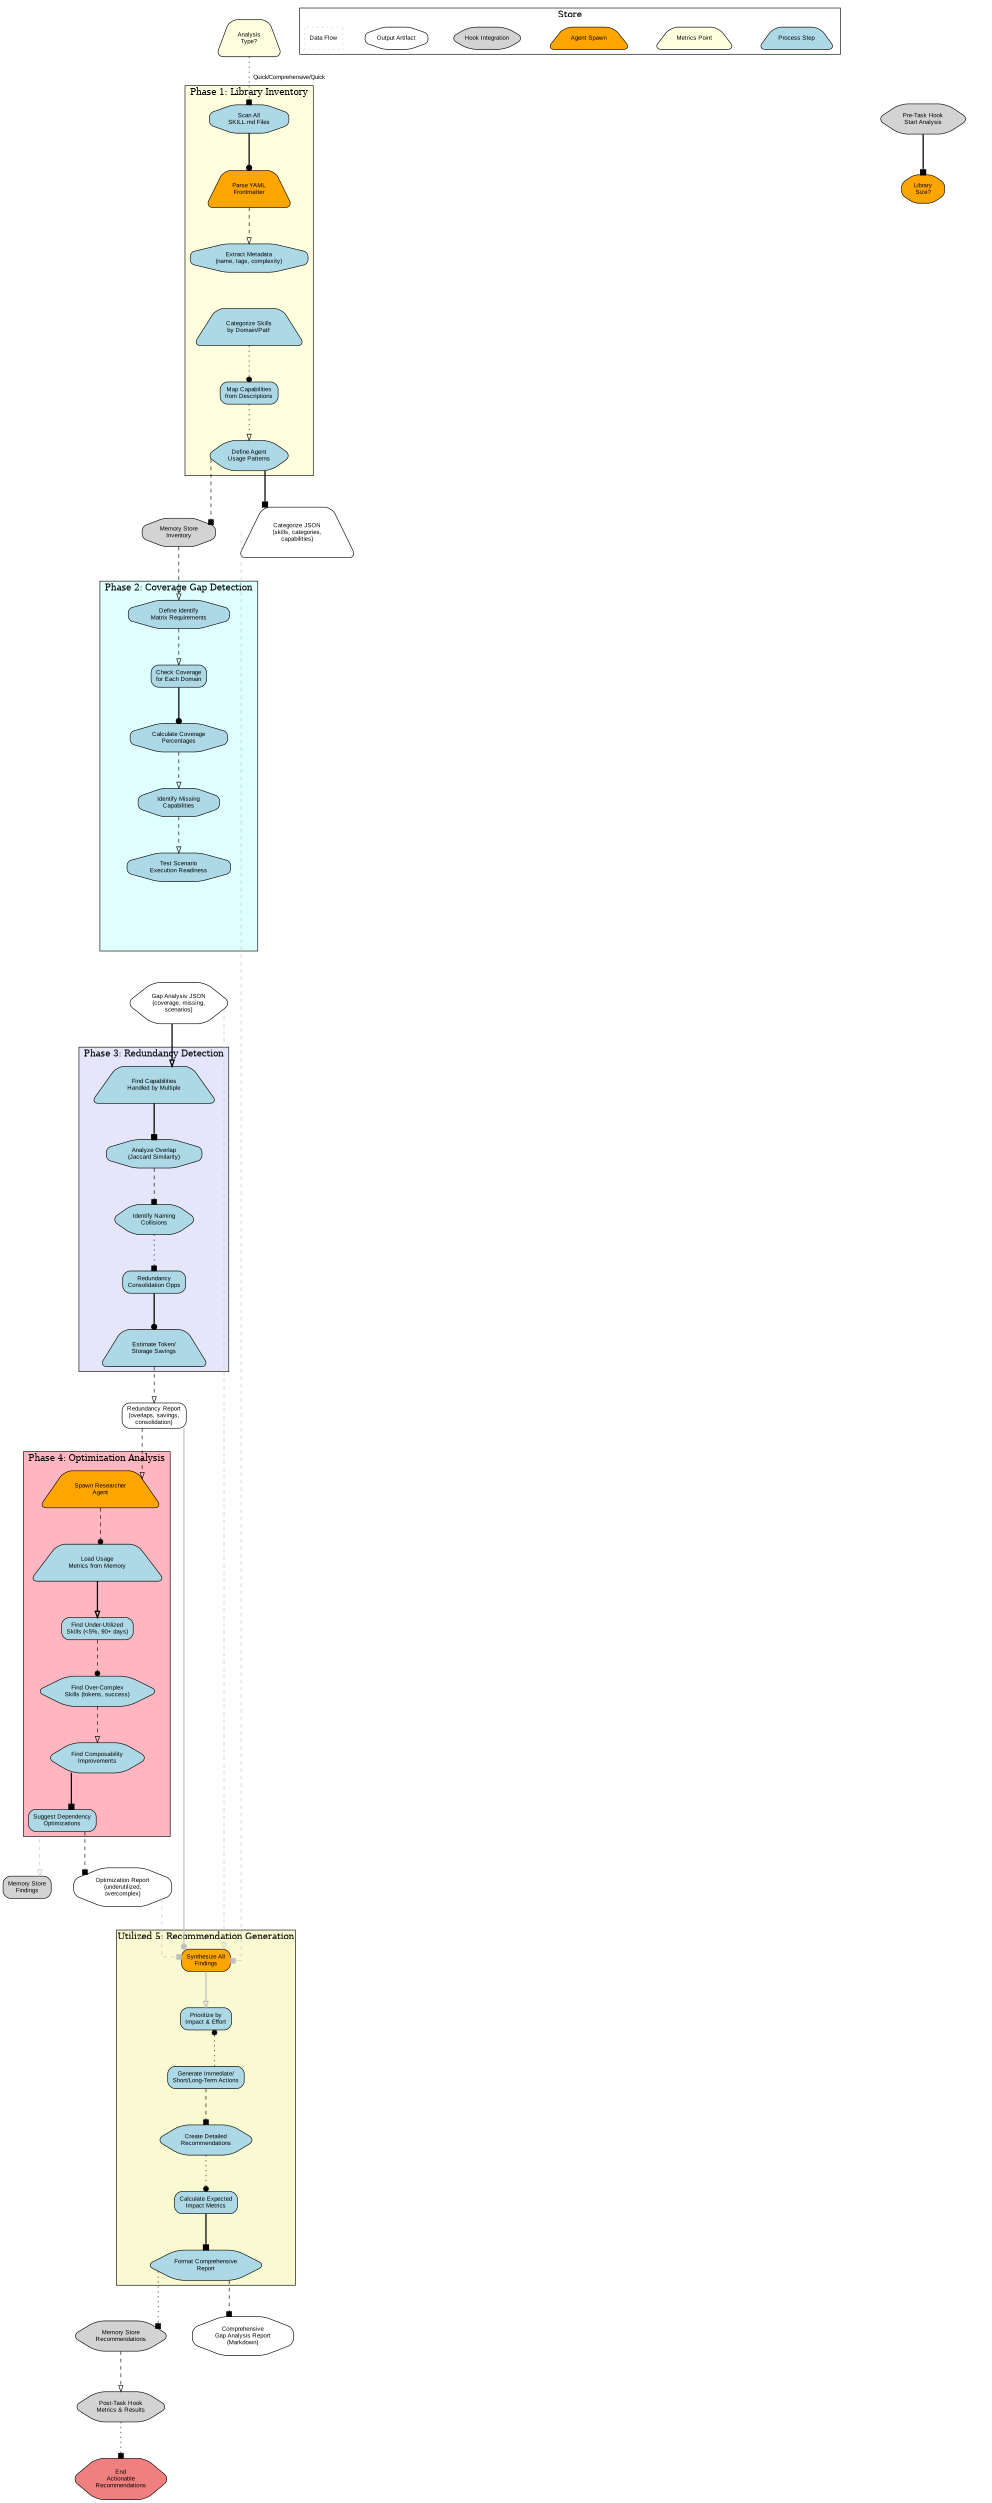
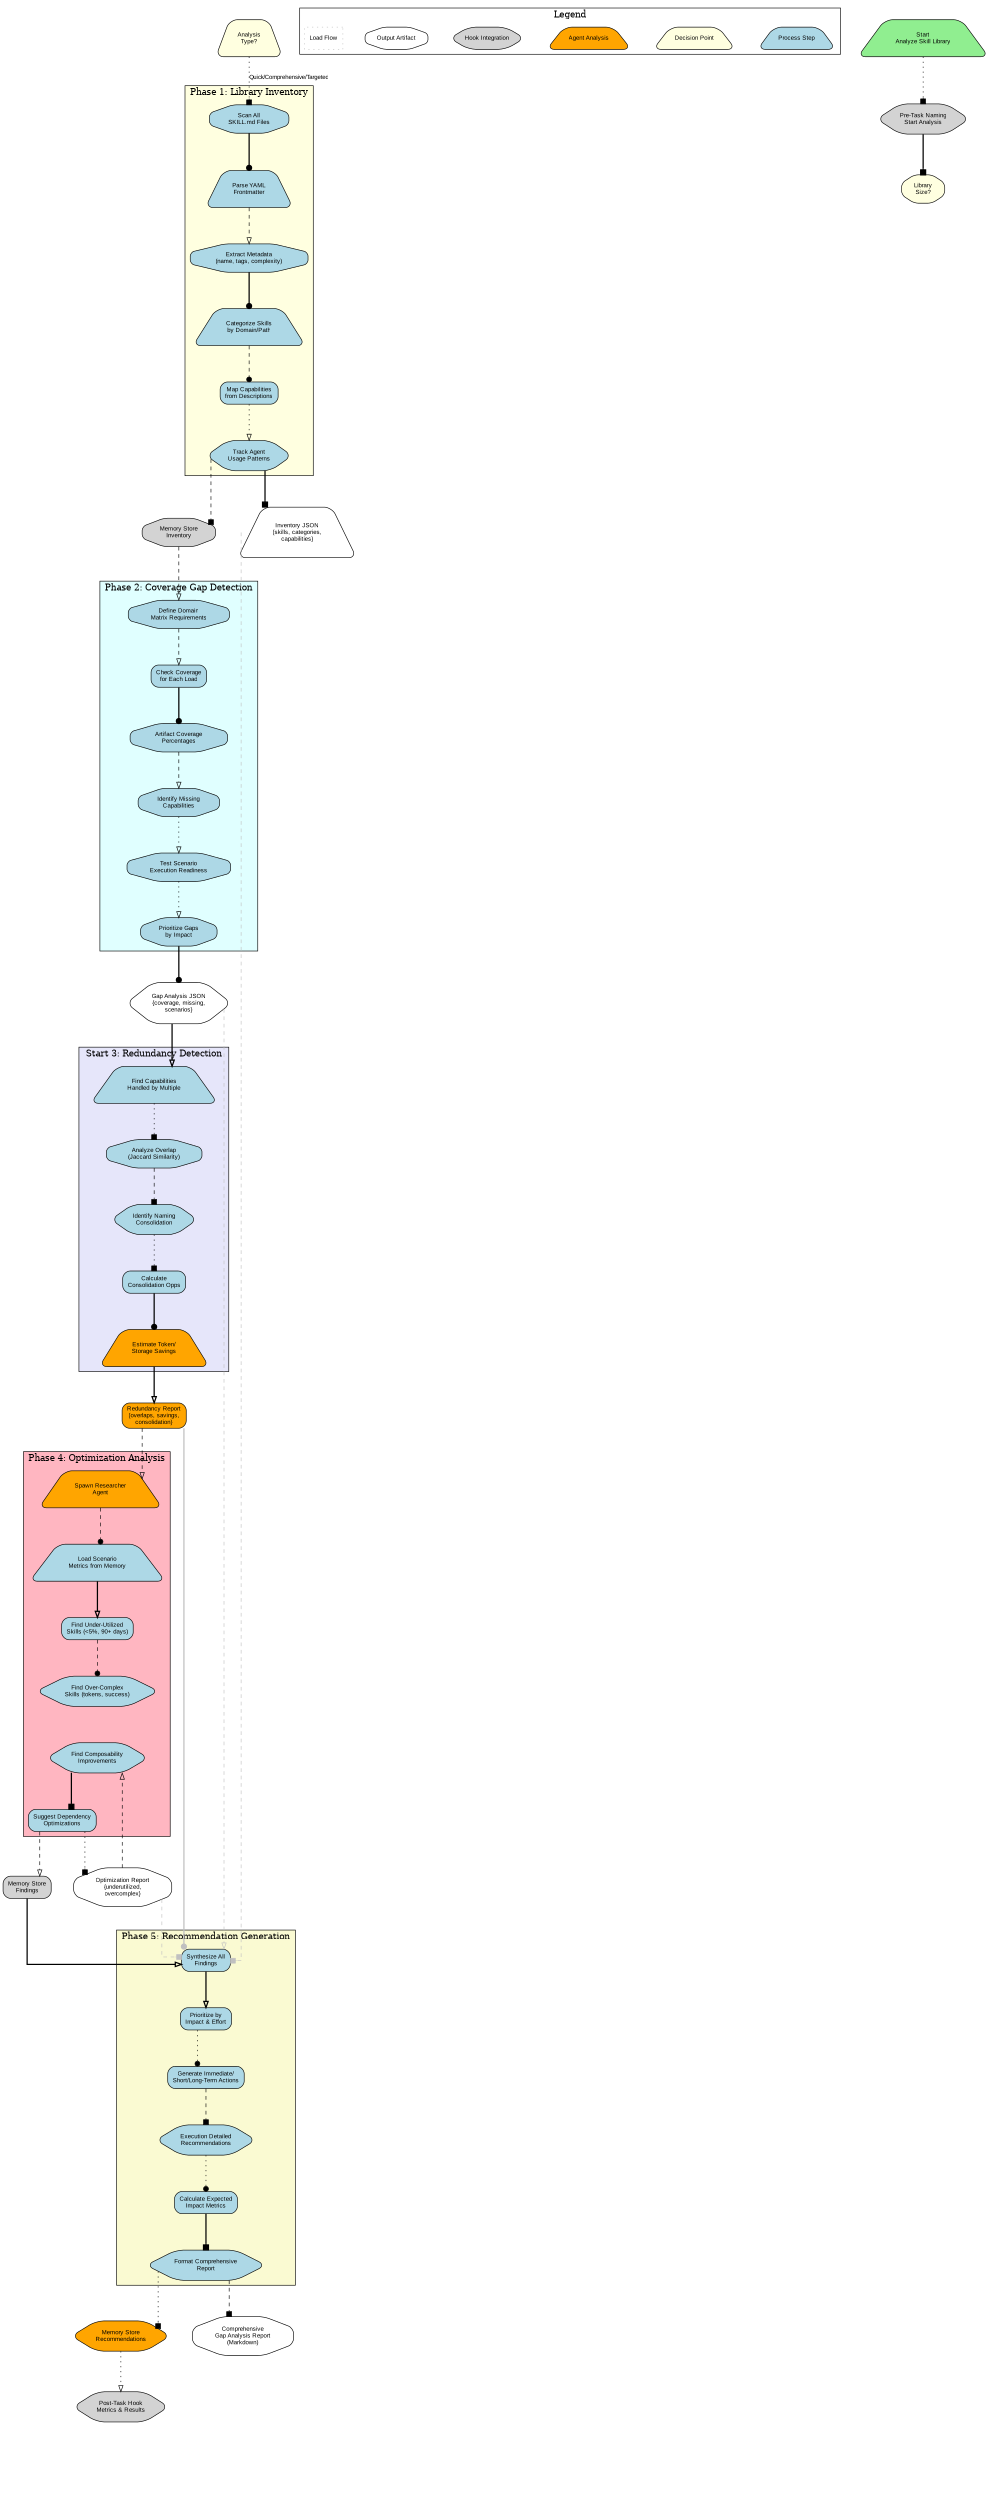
  digraph {
    bgcolor=white
    nodesep=0.5
    rankdir=TB
    ranksep=0.8
    splines=ortho
    node [fillcolor=lightblue fontname=Arial fontsize=10 shape=octagon style="rounded,filled"]
    edge [arrowhead=onormal fontname=Arial fontsize=9 style=dashed]
    n1 [label="Scan All\nSKILL.md Files"]
-   n2 [fillcolor=orange label="Parse YAML\nFrontmatter" shape=trapezium]
+   n2 [label="Parse YAML\nFrontmatter" shape=trapezium]
    n3 [label="Extract Metadata\n(name, tags, complexity)"]
    n4 [label="Categorize Skills\nby Domain/Path" shape=trapezium]
    n5 [label="Map Capabilities\nfrom Descriptions" shape=box]
-   n6 [label="Define Agent\nUsage Patterns" shape=hexagon]
-   n7 [label="Define Identify\nMatrix Requirements"]
-   n8 [label="Check Coverage\nfor Each Domain" shape=box]
-   n9 [label="Calculate Coverage\nPercentages"]
+   n6 [label="Track Agent\nUsage Patterns" shape=hexagon]
+   n7 [label="Define Domain\nMatrix Requirements"]
+   n8 [label="Check Coverage\nfor Each Load" shape=box]
+   n9 [label="Artifact Coverage\nPercentages"]
    n10 [label="Identify Missing\nCapabilities"]
    n11 [label="Test Scenario\nExecution Readiness"]
+   n12 [label="Prioritize Gaps\nby Impact"]
    n13 [label="Find Capabilities\nHandled by Multiple" shape=trapezium]
    n14 [label="Analyze Overlap\n(Jaccard Similarity)"]
-   n15 [label="Identify Naming\nCollisions" shape=hexagon]
-   n16 [label="Redundancy\nConsolidation Opps" shape=box]
-   n17 [label="Estimate Token/\nStorage Savings" shape=trapezium]
+   n15 [label="Identify Naming\nConsolidation" shape=hexagon]
+   n16 [label="Calculate\nConsolidation Opps" shape=box]
+   n17 [fillcolor=orange label="Estimate Token/\nStorage Savings" shape=trapezium]
    n18 [fillcolor=orange label="Spawn Researcher\nAgent" shape=trapezium]
-   n19 [label="Load Usage\nMetrics from Memory" shape=trapezium]
+   n19 [label="Load Scenario\nMetrics from Memory" shape=trapezium]
    n20 [label="Find Under-Utilized\nSkills (<5%, 90+ days)" shape=box]
    n21 [label="Find Over-Complex\nSkills (tokens, success)" shape=hexagon]
    n22 [label="Find Composability\nImprovements" shape=hexagon]
    n23 [label="Suggest Dependency\nOptimizations" shape=box]
-   n24 [fillcolor=orange label="Synthesize All\nFindings" shape=box]
+   n24 [label="Synthesize All\nFindings" shape=box]
    n25 [label="Prioritize by\nImpact & Effort" shape=box]
    n26 [label="Generate Immediate/\nShort/Long-Term Actions" shape=box]
-   n27 [label="Create Detailed\nRecommendations" shape=hexagon]
+   n27 [label="Execution Detailed\nRecommendations" shape=hexagon]
    n28 [label="Calculate Expected\nImpact Metrics" shape=box]
    n29 [label="Format Comprehensive\nReport" shape=hexagon]
    n30 [label="Process Step" shape=trapezium]
-   n31 [fillcolor=lightyellow label="Metrics Point" shape=trapezium]
-   n32 [fillcolor=orange label="Agent Spawn" shape=trapezium]
+   n31 [fillcolor=lightyellow label="Decision Point" shape=trapezium]
+   n32 [fillcolor=orange label="Agent Analysis" shape=trapezium]
    n33 [fillcolor=lightgray label="Hook Integration" shape=hexagon]
    n34 [fillcolor=white label="Output Artifact"]
-   n35 [color=gray label="Data Flow" shape=box style=dotted]
+   n35 [color=gray label="Load Flow" shape=box style=dotted]
    n36 [fillcolor=lightgray label="Memory Store\nInventory"]
-   n37 [fillcolor=white label="Categorize JSON\n{skills, categories,\ncapabilities}" shape=trapezium]
+   n37 [fillcolor=white label="Inventory JSON\n{skills, categories,\ncapabilities}" shape=trapezium]
    n38 [fillcolor=white label="Gap Analysis JSON\n{coverage, missing,\nscenarios}" shape=hexagon]
-   n39 [fillcolor=white label="Redundancy Report\n{overlaps, savings,\nconsolidation}" shape=box]
+   n39 [fillcolor=orange label="Redundancy Report\n{overlaps, savings,\nconsolidation}" shape=box]
    n40 [fillcolor=lightgray label="Memory Store\nFindings" shape=box]
    n41 [fillcolor=white label="Optimization Report\n{underutilized,\novercomplex}"]
-   n42 [fillcolor=lightgray label="Memory Store\nRecommendations" shape=hexagon]
+   n42 [fillcolor=orange label="Memory Store\nRecommendations" shape=hexagon]
    n43 [fillcolor=white label="Comprehensive\nGap Analysis Report\n(Markdown)"]
-   n45 [fillcolor=lightgray label="Pre-Task Hook\nStart Analysis" shape=hexagon]
-   n46 [fillcolor=orange label="Library\nSize?"]
+   n44 [fillcolor=lightgreen label="Start\nAnalyze Skill Library" shape=trapezium]
+   n45 [fillcolor=lightgray label="Pre-Task Naming\nStart Analysis" shape=hexagon]
+   n46 [fillcolor=lightyellow label="Library\nSize?"]
    n47 [fillcolor=lightgray label="Post-Task Hook\nMetrics & Results" shape=hexagon]
    n48 [fillcolor=lightyellow label="Analysis\nType?" shape=trapezium]
-   n49 [fillcolor=lightcoral label="End\nActionable\nRecommendations" shape=hexagon]
    subgraph cluster_1 {
      fillcolor=lightyellow
      label="Phase 1: Library Inventory"
      style=filled
      n1
      n2
      n3
      n4
      n5
      n6
    }
    subgraph cluster_2 {
      fillcolor=lightcyan
      label="Phase 2: Coverage Gap Detection"
      style=filled
      n7
      n8
      n9
      n10
      n11
+     n12
    }
    subgraph cluster_3 {
      fillcolor=lavender
-     label="Phase 3: Redundancy Detection"
+     label="Start 3: Redundancy Detection"
      style=filled
      n13
      n14
      n15
      n16
      n17
    }
    subgraph cluster_4 {
      fillcolor=lightpink
      label="Phase 4: Optimization Analysis"
      style=filled
      n18
      n19
      n20
      n21
      n22
      n23
    }
    subgraph cluster_5 {
      fillcolor=lightgoldenrodyellow
-     label="Utilized 5: Recommendation Generation"
+     label="Phase 5: Recommendation Generation"
      style=filled
      n24
      n25
      n26
      n27
      n28
      n29
    }
    subgraph cluster_6 {
      fillcolor=white
-     label=Store
+     label=Legend
      style=filled
      n30
      n31
      n32
      n33
      n34
      n35
    }
    n1 -> n2 [arrowhead=dot style=bold]
    n2 -> n3
-   n4 -> n5 [arrowhead=dot style=dotted]
+   n3 -> n4 [arrowhead=dot style=bold]
+   n4 -> n5 [arrowhead=dot]
    n5 -> n6 [style=dotted]
    n6 -> n36 [arrowhead=box]
    n6 -> n37 [arrowhead=box style=bold]
    n7 -> n8
    n8 -> n9 [arrowhead=dot style=bold]
    n9 -> n10
-   n10 -> n11
-   n13 -> n14 [arrowhead=box style=bold]
+   n10 -> n11 [style=dotted]
+   n11 -> n12 [style=dotted]
+   n12 -> n38 [arrowhead=dot style=bold]
+   n13 -> n14 [arrowhead=box style=dotted]
    n14 -> n15 [arrowhead=box]
    n15 -> n16 [arrowhead=box style=dotted]
    n16 -> n17 [arrowhead=dot style=bold]
-   n17 -> n39
+   n17 -> n39 [style=bold]
    n18 -> n19 [arrowhead=dot]
    n19 -> n20 [style=bold]
    n20 -> n21 [arrowhead=dot]
-   n21 -> n22
+   n41 -> n22
    n22 -> n23 [arrowhead=box style=bold]
-   n23 -> n40 [color=gray]
-   n23 -> n41 [arrowhead=box]
-   n24 -> n25 [style=bold color=gray]
-   n26 -> n25 [arrowhead=dot style=dotted]
+   n23 -> n40
+   n23 -> n41 [arrowhead=box style=dotted]
+   n24 -> n25 [style=bold]
+   n25 -> n26 [arrowhead=dot style=dotted]
    n26 -> n27 [arrowhead=box]
    n27 -> n28 [arrowhead=dot style=dotted]
    n28 -> n29 [arrowhead=box style=bold]
    n29 -> n42 [arrowhead=box style=dotted]
    n29 -> n43 [arrowhead=box]
    n36 -> n7
    n37 -> n24 [arrowhead=box color=gray]
    n38 -> n13 [style=bold]
    n38 -> n24 [color=gray]
    n39 -> n18
    n39 -> n24 [arrowhead=dot color=gray style=bold]
+   n40 -> n24 [style=bold]
    n41 -> n24 [arrowhead=box color=gray]
-   n42 -> n47
+   n42 -> n47 [style=dotted]
+   n44 -> n45 [arrowhead=box style=dotted]
    n45 -> n46 [arrowhead=box style=bold]
-   n47 -> n49 [arrowhead=box style=dotted]
-   n48 -> n1 [arrowhead=box label="Quick/Comprehensive/Quick" style=dotted]
+   n48 -> n1 [arrowhead=box label="Quick/Comprehensive/Targeted" style=dotted]
  }
